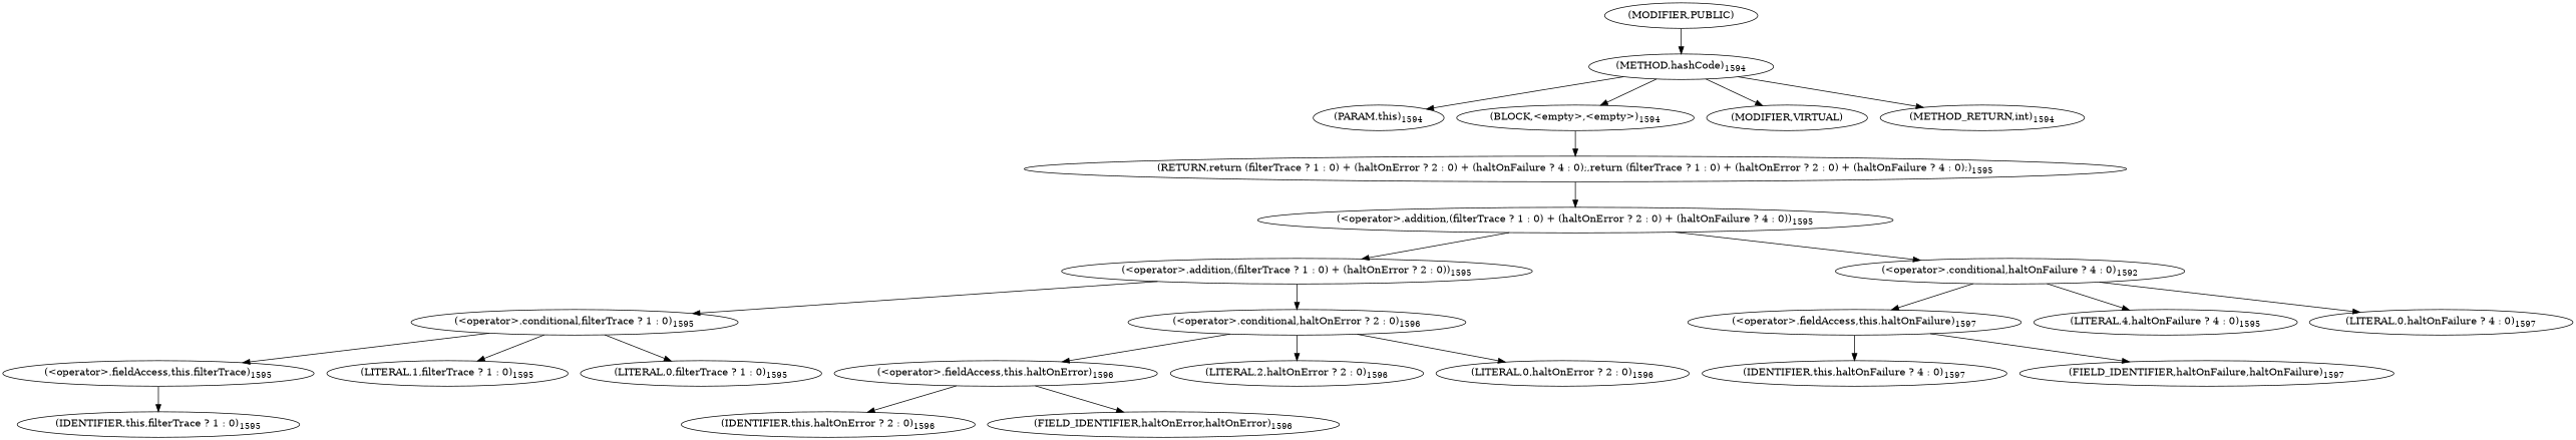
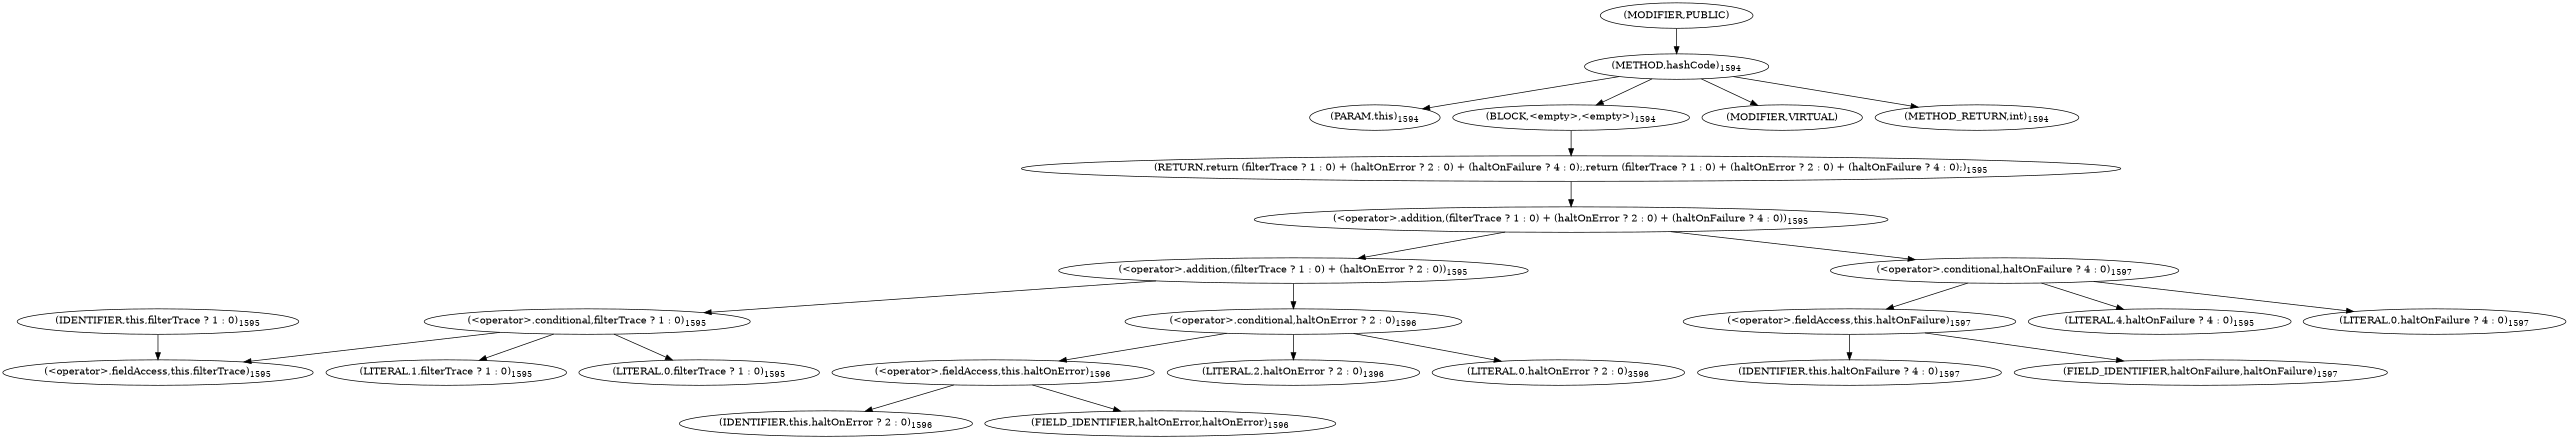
  digraph {
    n1 [label=<(METHOD,hashCode)<SUB>1594</SUB>>]
    n2 [label=<(PARAM,this)<SUB>1594</SUB>>]
    n3 [label=<(BLOCK,&lt;empty&gt;,&lt;empty&gt;)<SUB>1594</SUB>>]
    n4 [label=<(MODIFIER,VIRTUAL)>]
    n5 [label=<(METHOD_RETURN,int)<SUB>1594</SUB>>]
    n6 [label=<(RETURN,return (filterTrace ? 1 : 0) + (haltOnError ? 2 : 0) + (haltOnFailure ? 4 : 0);,return (filterTrace ? 1 : 0) + (haltOnError ? 2 : 0) + (haltOnFailure ? 4 : 0);)<SUB>1595</SUB>>]
    n7 [label=<(MODIFIER,PUBLIC)>]
    n8 [label=<(&lt;operator&gt;.addition,(filterTrace ? 1 : 0) + (haltOnError ? 2 : 0) + (haltOnFailure ? 4 : 0))<SUB>1595</SUB>>]
    n9 [label=<(&lt;operator&gt;.addition,(filterTrace ? 1 : 0) + (haltOnError ? 2 : 0))<SUB>1595</SUB>>]
-   n10 [label=<(&lt;operator&gt;.conditional,haltOnFailure ? 4 : 0)<SUB>1592</SUB>>]
+   n10 [label=<(&lt;operator&gt;.conditional,haltOnFailure ? 4 : 0)<SUB>1597</SUB>>]
    n11 [label=<(&lt;operator&gt;.conditional,filterTrace ? 1 : 0)<SUB>1595</SUB>>]
    n12 [label=<(&lt;operator&gt;.conditional,haltOnError ? 2 : 0)<SUB>1596</SUB>>]
    n13 [label=<(&lt;operator&gt;.fieldAccess,this.haltOnFailure)<SUB>1597</SUB>>]
    n14 [label=<(LITERAL,4,haltOnFailure ? 4 : 0)<SUB>1595</SUB>>]
    n15 [label=<(LITERAL,0,haltOnFailure ? 4 : 0)<SUB>1597</SUB>>]
    n16 [label=<(&lt;operator&gt;.fieldAccess,this.filterTrace)<SUB>1595</SUB>>]
    n17 [label=<(LITERAL,1,filterTrace ? 1 : 0)<SUB>1595</SUB>>]
    n18 [label=<(LITERAL,0,filterTrace ? 1 : 0)<SUB>1595</SUB>>]
    n19 [label=<(&lt;operator&gt;.fieldAccess,this.haltOnError)<SUB>1596</SUB>>]
-   n20 [label=<(LITERAL,2,haltOnError ? 2 : 0)<SUB>1596</SUB>>]
-   n21 [label=<(LITERAL,0,haltOnError ? 2 : 0)<SUB>1596</SUB>>]
+   n20 [label=<(LITERAL,2,haltOnError ? 2 : 0)<SUB>1396</SUB>>]
+   n21 [label=<(LITERAL,0,haltOnError ? 2 : 0)<SUB>3596</SUB>>]
    n22 [label=<(IDENTIFIER,this,filterTrace ? 1 : 0)<SUB>1595</SUB>>]
    n23 [label=<(IDENTIFIER,this,haltOnError ? 2 : 0)<SUB>1596</SUB>>]
    n24 [label=<(FIELD_IDENTIFIER,haltOnError,haltOnError)<SUB>1596</SUB>>]
    n25 [label=<(IDENTIFIER,this,haltOnFailure ? 4 : 0)<SUB>1597</SUB>>]
    n26 [label=<(FIELD_IDENTIFIER,haltOnFailure,haltOnFailure)<SUB>1597</SUB>>]
    n1 -> n2
    n1 -> n3
    n1 -> n4
    n1 -> n5
    n3 -> n6
    n6 -> n8
    n7 -> n1
    n8 -> n9
    n8 -> n10
    n9 -> n11
    n9 -> n12
    n10 -> n13
    n10 -> n14
    n10 -> n15
    n11 -> n16
    n11 -> n17
    n11 -> n18
    n12 -> n19
    n12 -> n20
    n12 -> n21
    n13 -> n25
    n13 -> n26
-   n16 -> n22
+   n22 -> n16
    n19 -> n23
    n19 -> n24
  }
